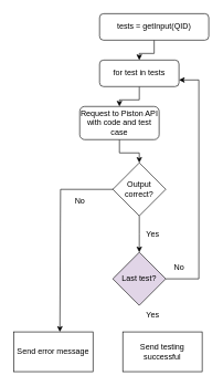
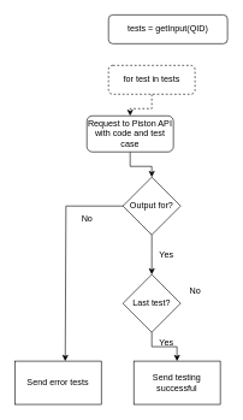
  <mxCell id="0" />
  <mxCell id="1" parent="0" />
- <mxCell id="2" value="" style="edgeStyle=orthogonalEdgeStyle;rounded=0;orthogonalLoop=1;jettySize=auto;html=1;" edge="1" parent="1" source="3" target="5"><mxGeometry relative="1" as="geometry" /></mxCell>
  <mxCell id="3" value="tests = getInput(QID)" style="rounded=1;whiteSpace=wrap;html=1;" vertex="1" parent="1"><mxGeometry x="150" y="20" width="165" height="40" as="geometry" /></mxCell>
- <mxCell id="4" value="" style="edgeStyle=orthogonalEdgeStyle;rounded=0;orthogonalLoop=1;jettySize=auto;html=1;" edge="1" parent="1" source="5" target="7"><mxGeometry relative="1" as="geometry" /></mxCell>
- <mxCell id="5" value="for test in tests" style="rounded=1;whiteSpace=wrap;html=1;" vertex="1" parent="1"><mxGeometry x="150" y="90" width="120" height="40" as="geometry" /></mxCell>
+ <mxCell id="4" value="" style="edgeStyle=orthogonalEdgeStyle;rounded=0;orthogonalLoop=1;jettySize=auto;html=1;dashed=1;" edge="1" parent="1" source="5" target="7"><mxGeometry relative="1" as="geometry" /></mxCell>
+ <mxCell id="5" value="for test in tests" style="rounded=1;whiteSpace=wrap;html=1;dashed=1;" vertex="1" parent="1"><mxGeometry x="150" y="90" width="120" height="40" as="geometry" /></mxCell>
  <mxCell id="6" style="edgeStyle=orthogonalEdgeStyle;rounded=0;orthogonalLoop=1;jettySize=auto;html=1;entryX=0.5;entryY=0;entryDx=0;entryDy=0;" edge="1" parent="1" source="7" target="10"><mxGeometry relative="1" as="geometry" /></mxCell>
  <mxCell id="7" value="Request to Piston API with code and test case" style="rounded=1;whiteSpace=wrap;html=1;" vertex="1" parent="1"><mxGeometry x="120" y="160" width="120" height="50" as="geometry" /></mxCell>
  <mxCell id="8" value="" style="edgeStyle=orthogonalEdgeStyle;rounded=0;orthogonalLoop=1;jettySize=auto;html=1;" edge="1" parent="1" source="10"><mxGeometry relative="1" as="geometry"><mxPoint x="210" y="380" as="targetPoint" /></mxGeometry></mxCell>
  <mxCell id="9" style="edgeStyle=orthogonalEdgeStyle;rounded=0;orthogonalLoop=1;jettySize=auto;html=1;" edge="1" parent="1"><mxGeometry relative="1" as="geometry"><mxPoint x="90" y="500" as="targetPoint" /><mxPoint x="210" y="285" as="sourcePoint" /><Array as="points"><mxPoint x="91" y="285" /></Array></mxGeometry></mxCell>
- <mxCell id="10" value="Output correct?" style="rhombus;whiteSpace=wrap;html=1;" vertex="1" parent="1"><mxGeometry x="170" y="245" width="80" height="80" as="geometry" /></mxCell>
+ <mxCell id="10" value="Output for?" style="rhombus;whiteSpace=wrap;html=1;" vertex="1" parent="1"><mxGeometry x="170" y="245" width="80" height="80" as="geometry" /></mxCell>
  <mxCell id="11" value="Yes" style="text;html=1;align=center;verticalAlign=middle;resizable=0;points=[];autosize=1;strokeColor=none;fillColor=none;" vertex="1" parent="1"><mxGeometry x="210" y="338" width="40" height="30" as="geometry" /></mxCell>
- <mxCell id="12" style="edgeStyle=orthogonalEdgeStyle;rounded=0;orthogonalLoop=1;jettySize=auto;html=1;entryX=1;entryY=0.75;entryDx=0;entryDy=0;" edge="1" parent="1" source="14" target="5"><mxGeometry relative="1" as="geometry"><Array as="points"><mxPoint x="300" y="420" /><mxPoint x="300" y="120" /></Array></mxGeometry></mxCell>
- <mxCell id="14" value="Last test?" style="rhombus;whiteSpace=wrap;html=1;fillColor=#e1d5e7;" vertex="1" parent="1"><mxGeometry x="170" y="380" width="80" height="80" as="geometry" /></mxCell>
+ <mxCell id="13" value="" style="edgeStyle=orthogonalEdgeStyle;rounded=0;orthogonalLoop=1;jettySize=auto;html=1;" edge="1" parent="1" source="14" target="16"><mxGeometry relative="1" as="geometry" /></mxCell>
+ <mxCell id="14" value="Last test?" style="rhombus;whiteSpace=wrap;html=1;" vertex="1" parent="1"><mxGeometry x="170" y="380" width="80" height="80" as="geometry" /></mxCell>
  <mxCell id="15" value="No" style="text;html=1;align=center;verticalAlign=middle;resizable=0;points=[];autosize=1;strokeColor=none;fillColor=none;" vertex="1" parent="1"><mxGeometry x="250" y="388" width="40" height="30" as="geometry" /></mxCell>
  <mxCell id="16" value="Send testing successful" style="whiteSpace=wrap;html=1;" vertex="1" parent="1"><mxGeometry x="185" y="500" width="120" height="60" as="geometry" /></mxCell>
  <mxCell id="17" value="Yes" style="text;html=1;align=center;verticalAlign=middle;resizable=0;points=[];autosize=1;strokeColor=none;fillColor=none;" vertex="1" parent="1"><mxGeometry x="210" y="460" width="40" height="30" as="geometry" /></mxCell>
  <mxCell id="18" value="No" style="text;html=1;align=center;verticalAlign=middle;resizable=0;points=[];autosize=1;strokeColor=none;fillColor=none;" vertex="1" parent="1"><mxGeometry x="100" y="288" width="40" height="30" as="geometry" /></mxCell>
- <mxCell id="19" value="Send error message" style="whiteSpace=wrap;html=1;" vertex="1" parent="1"><mxGeometry x="20" y="500" width="120" height="60" as="geometry" /></mxCell>
+ <mxCell id="19" value="Send error tests" style="whiteSpace=wrap;html=1;" vertex="1" parent="1"><mxGeometry x="20" y="500" width="120" height="60" as="geometry" /></mxCell>
